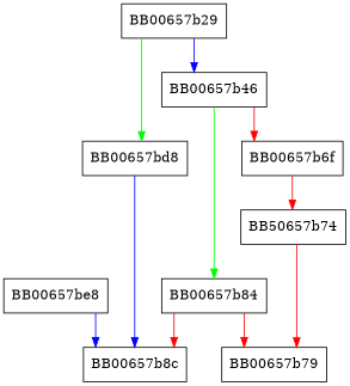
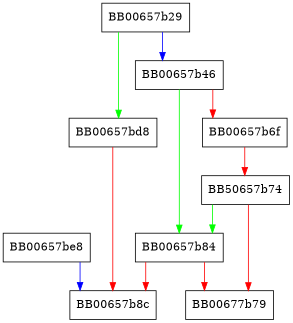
  digraph {
    splines=ortho
    node [shape=box]
    edge [color=red]
    BB00657be8
    BB00657b8c
    BB00657b29
    BB00657bd8
    BB00657b46
    BB00657b84
    BB00657b6f
-   BB00657b79
+   BB00657b79 [label=BB00677b79]
    n9 [label=BB50657b74]
    BB00657be8 -> BB00657b8c [color=blue]
    BB00657b29 -> BB00657bd8 [color=green]
    BB00657b29 -> BB00657b46 [color=blue]
-   BB00657bd8 -> BB00657b8c [color=blue]
+   BB00657bd8 -> BB00657b8c
    BB00657b46 -> BB00657b84 [color=green]
    BB00657b46 -> BB00657b6f
    BB00657b84 -> BB00657b8c
    BB00657b84 -> BB00657b79
    BB00657b6f -> n9
+   n9 -> BB00657b84 [color=green]
    n9 -> BB00657b79
  }
